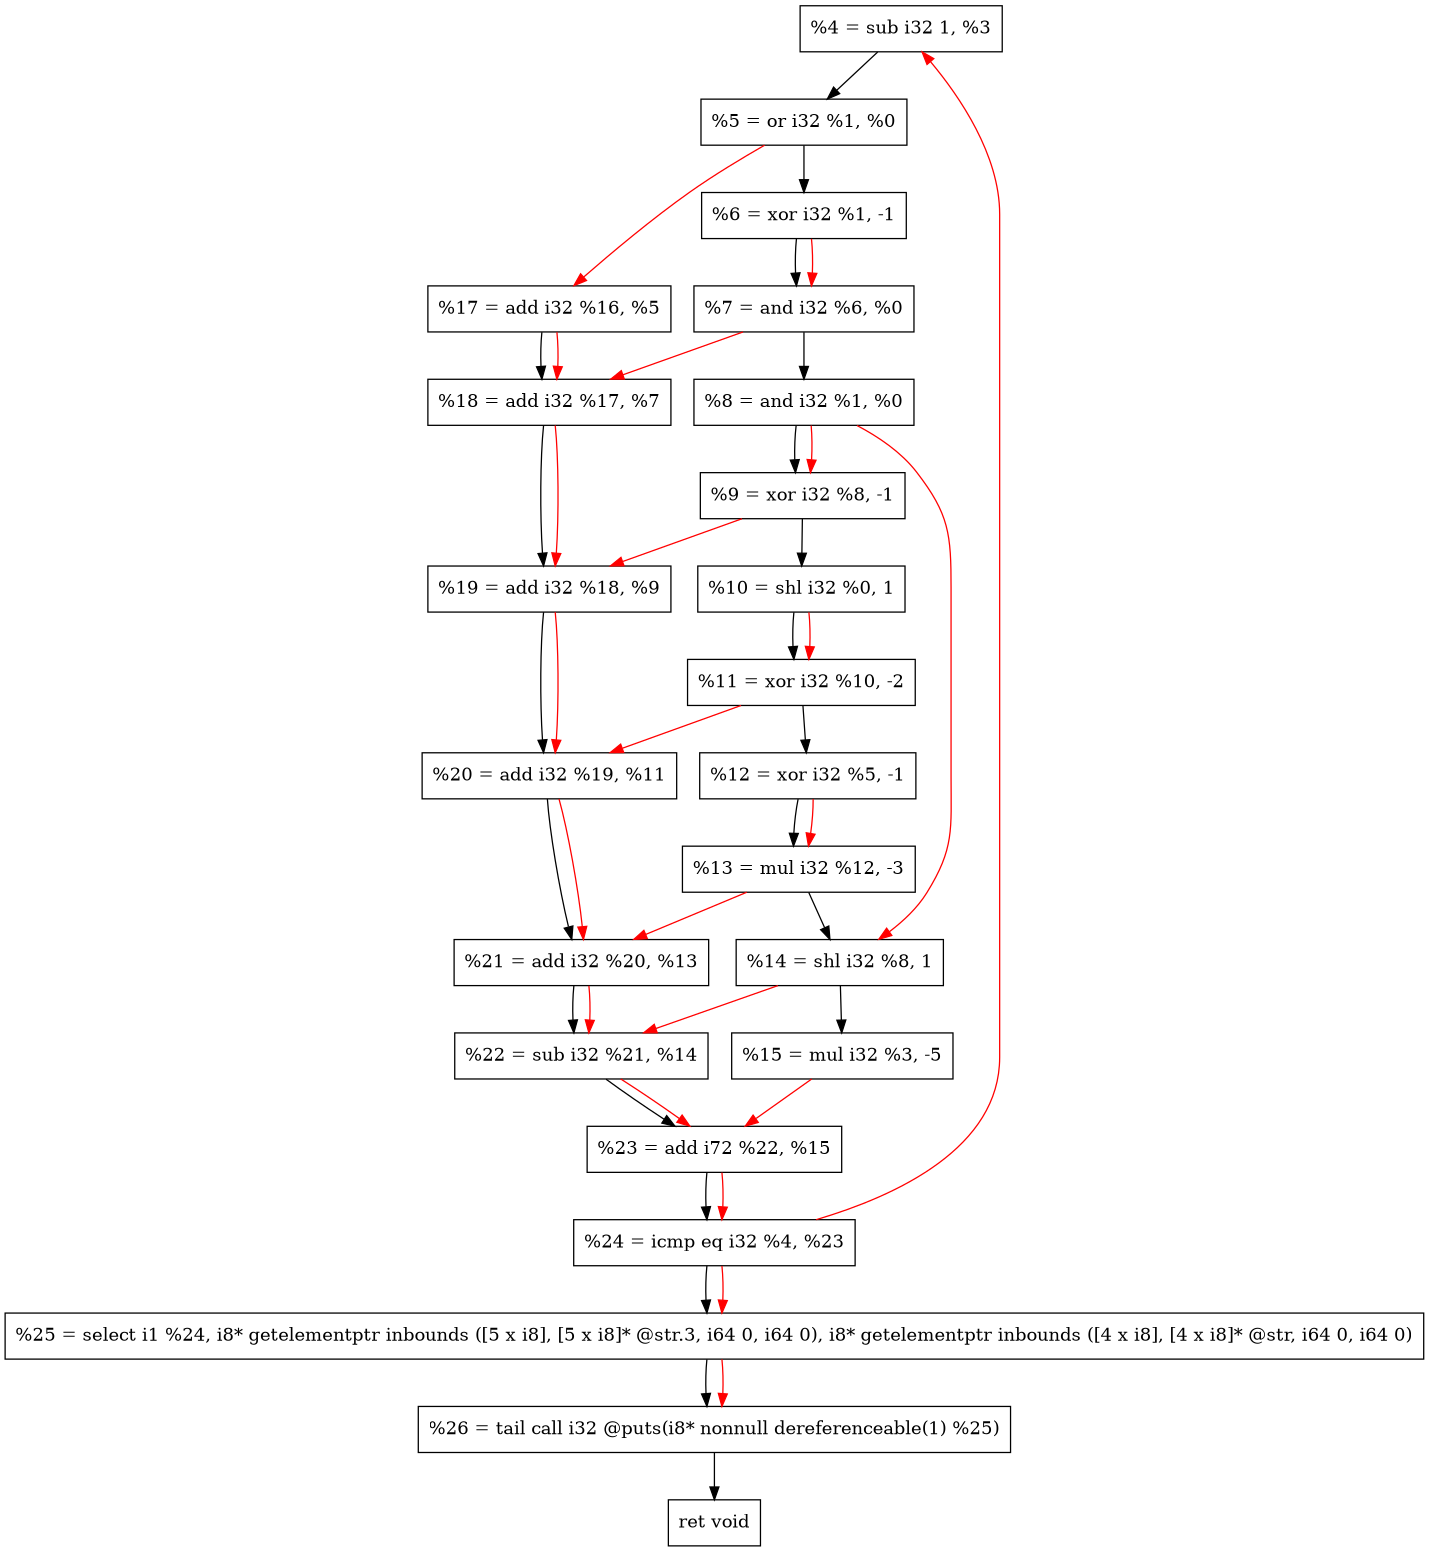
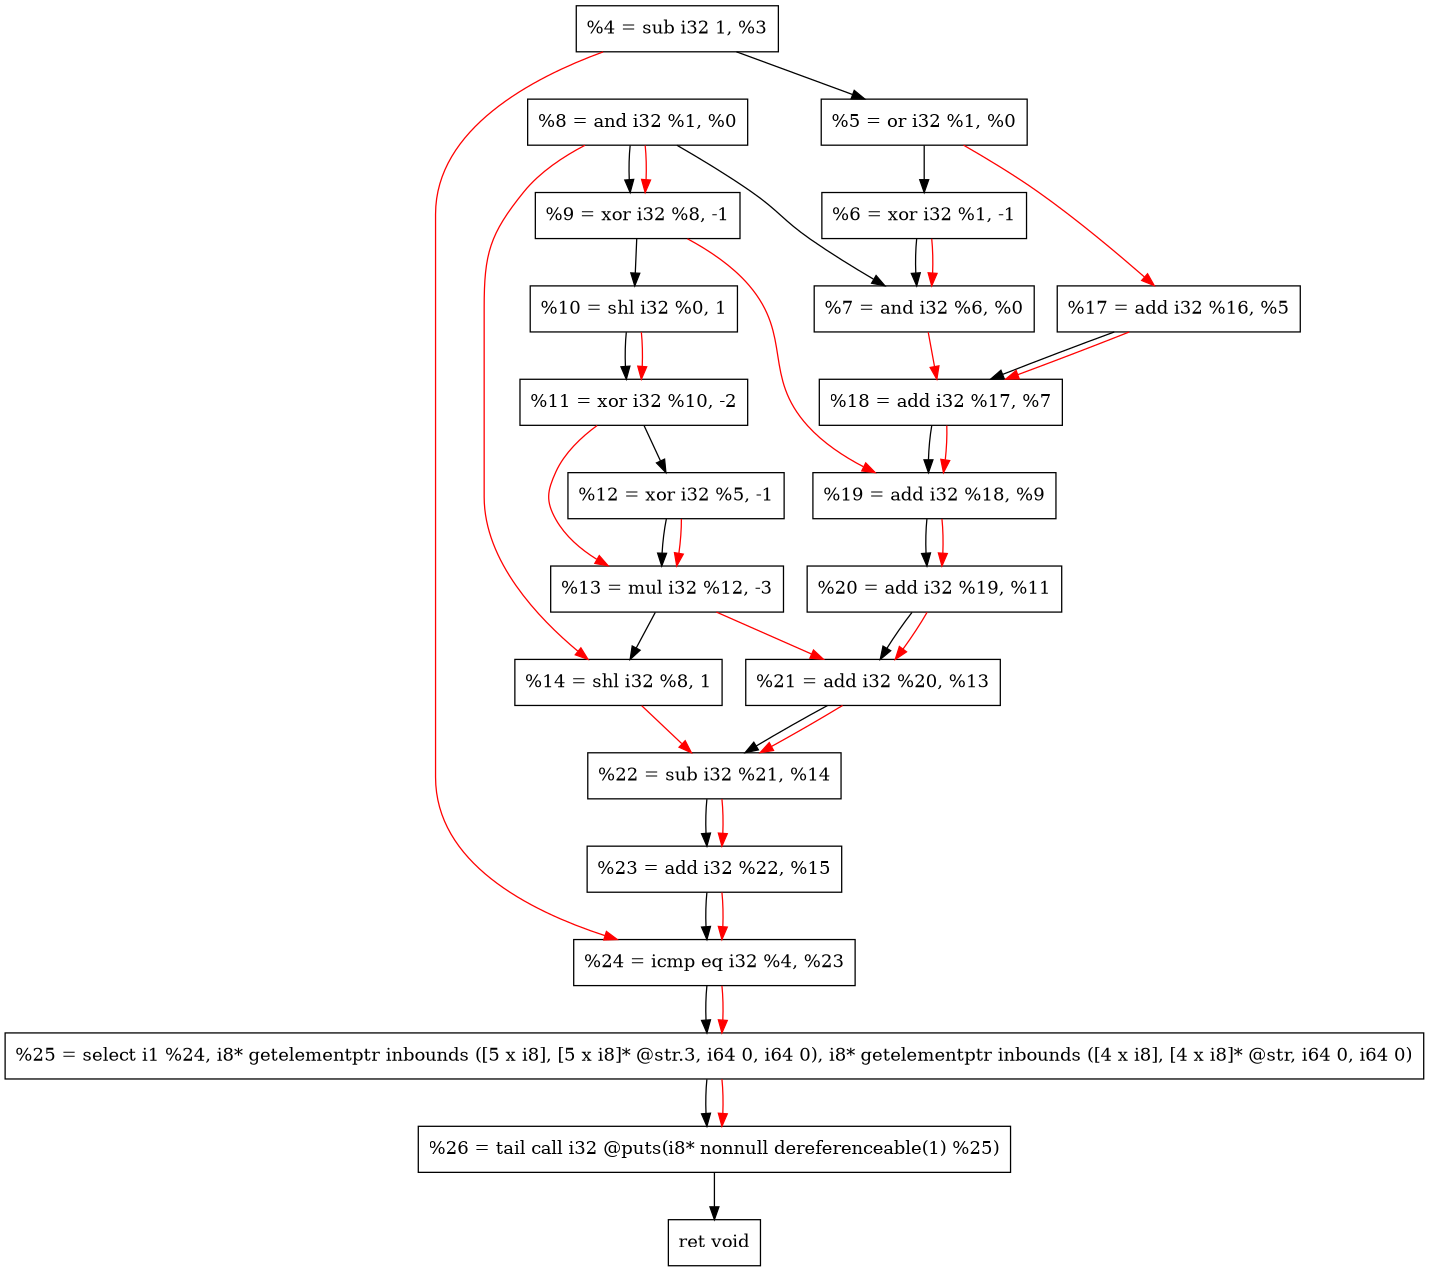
  digraph {
    fontname="DejaVu Serif"
    node [fontname="DejaVu Serif" shape=record]
    edge [fontname="DejaVu Serif" color=red]
    n1 [label="  %4 = sub i32 1, %3"]
    n2 [label="  %5 = or i32 %1, %0"]
    n3 [label="  %24 = icmp eq i32 %4, %23"]
-   n4 [label="  %15 = mul i32 %3, -5"]
-   n5 [label="%23 = add i72 %22, %15"]
+   n5 [label="  %23 = add i32 %22, %15"]
    n6 [label="  %6 = xor i32 %1, -1"]
    n7 [label="  %17 = add i32 %16, %5"]
    n8 [label="  %25 = select i1 %24, i8* getelementptr inbounds ([5 x i8], [5 x i8]* @str.3, i64 0, i64 0), i8* getelementptr inbounds ([4 x i8], [4 x i8]* @str, i64 0, i64 0)"]
    n9 [label="  %7 = and i32 %6, %0"]
    n10 [label="  %12 = xor i32 %5, -1"]
    n11 [label="  %13 = mul i32 %12, -3"]
    n12 [label="  %18 = add i32 %17, %7"]
    n13 [label="  %8 = and i32 %1, %0"]
    n14 [label="  %9 = xor i32 %8, -1"]
    n15 [label="  %14 = shl i32 %8, 1"]
    n16 [label="  %19 = add i32 %18, %9"]
    n17 [label="  %10 = shl i32 %0, 1"]
    n18 [label="  %22 = sub i32 %21, %14"]
    n19 [label="  %11 = xor i32 %10, -2"]
    n20 [label="  %20 = add i32 %19, %11"]
    n21 [label="  %21 = add i32 %20, %13"]
    n22 [label="  %26 = tail call i32 @puts(i8* nonnull dereferenceable(1) %25)"]
    n23 [label="  ret void"]
    n1 -> n2 [color=""]
-   n3 -> n1
+   n1 -> n3
    n2 -> n6 [color=""]
    n2 -> n7
    n3 -> n8 [color=""]
    n3 -> n8
-   n4 -> n5
    n5 -> n3 [color=""]
    n5 -> n3
    n6 -> n9 [color=""]
    n6 -> n9
    n7 -> n12 [color=""]
    n7 -> n12
    n8 -> n22 [color=""]
    n8 -> n22
    n9 -> n12
-   n9 -> n13 [color=""]
+   n13 -> n9 [color=""]
    n10 -> n11 [color=""]
    n10 -> n11
    n11 -> n15 [color=""]
    n11 -> n21
    n12 -> n16 [color=""]
    n12 -> n16
    n13 -> n14 [color=""]
    n13 -> n14
    n13 -> n15
    n14 -> n16
    n14 -> n17 [color=""]
-   n15 -> n4 [color=""]
    n15 -> n18
    n16 -> n20 [color=""]
    n16 -> n20
    n17 -> n19 [color=""]
    n17 -> n19
    n18 -> n5 [color=""]
    n18 -> n5
    n19 -> n10 [color=""]
-   n19 -> n20
+   n19 -> n11
    n20 -> n21 [color=""]
    n20 -> n21
    n21 -> n18 [color=""]
    n21 -> n18
    n22 -> n23 [color=""]
  }
